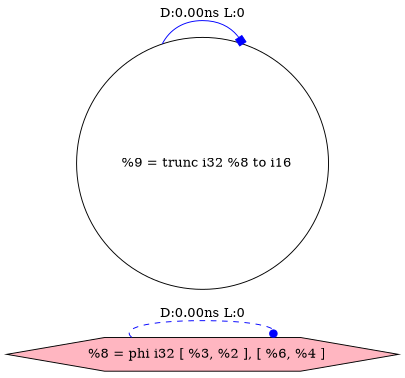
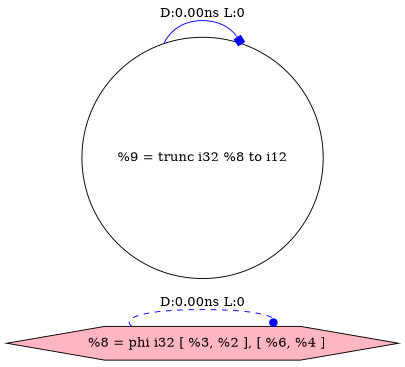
  digraph {
    rankdir=LR
    node [style=filled]
    edge [color=blue]
    n1 [label="  %8 = phi i32 [ %3, %2 ], [ %6, %4 ]" fillcolor=lightpink shape=hexagon]
-   n2 [label="  %9 = trunc i32 %8 to i16" fillcolor=white shape=circle]
+   n2 [label="%9 = trunc i32 %8 to i12" fillcolor=white shape=circle]
    n1 -> n1 [label="D:0.00ns L:0" style=dashed arrowhead=dot]
    n2 -> n2 [label="D:0.00ns L:0" style=solid arrowhead=box]
  }
